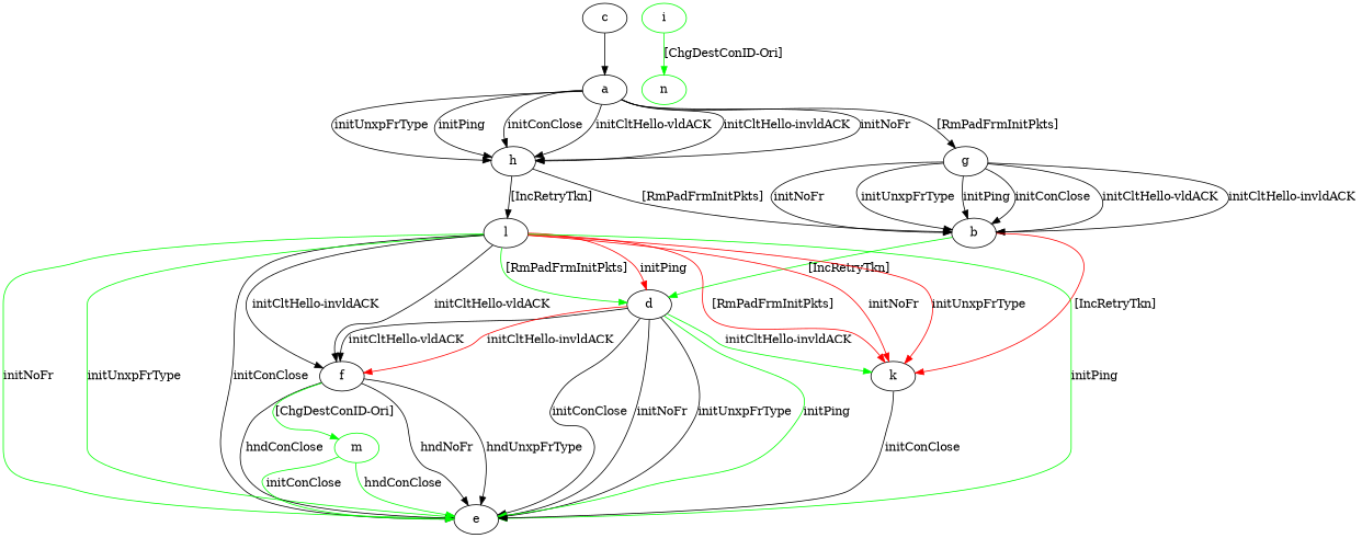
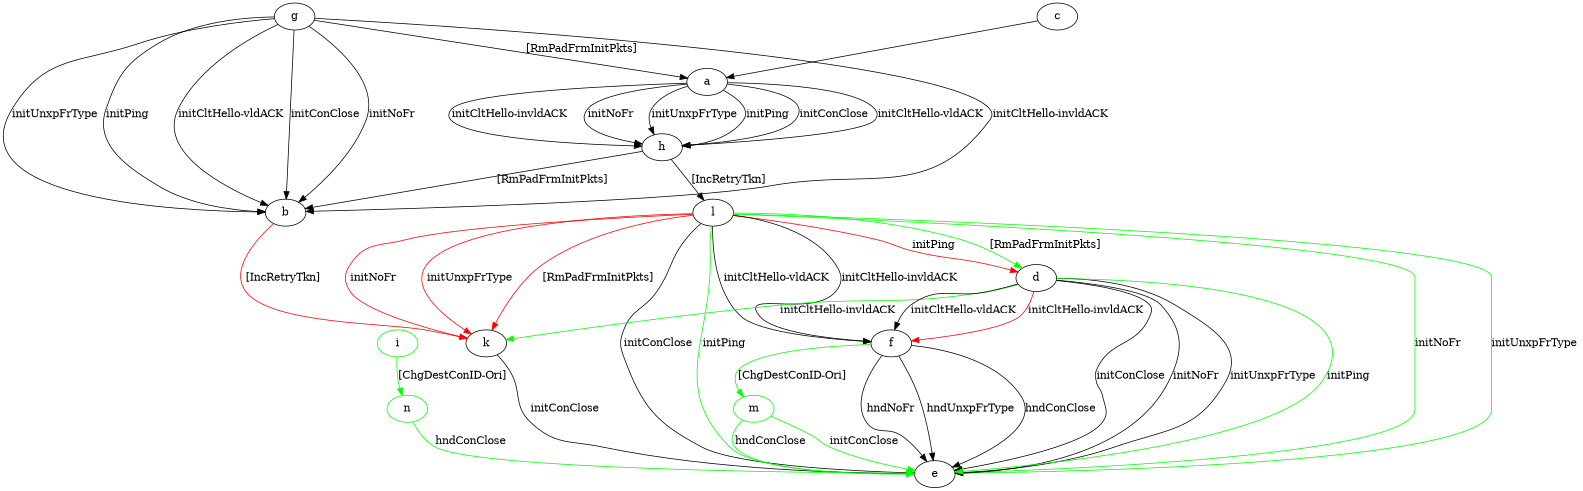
  digraph {
    a
    g
    h
    b
    l
    d
    k
    e
    f
    m [color=green]
    c
    n [color=green]
    i [color=green]
-   a -> g [label="[RmPadFrmInitPkts] "]
+   g -> a [label="[RmPadFrmInitPkts] "]
    a -> h [label="initPing "]
    a -> h [label="initConClose "]
    a -> h [label="initCltHello-vldACK "]
    a -> h [label="initCltHello-invldACK "]
    a -> h [label="initNoFr "]
    a -> h [label="initUnxpFrType "]
    g -> b [label="initPing "]
    g -> b [label="initConClose "]
    g -> b [label="initCltHello-vldACK "]
    g -> b [label="initCltHello-invldACK "]
    g -> b [label="initNoFr "]
    g -> b [label="initUnxpFrType "]
    h -> b [label="[RmPadFrmInitPkts] "]
    h -> l [label="[IncRetryTkn] "]
-   b -> d [color=green label="[IncRetryTkn] "]
    b -> k [color=red label="[IncRetryTkn] "]
    l -> d [color=green label="[RmPadFrmInitPkts] "]
    l -> d [color=red label="initPing "]
    l -> k [color=red label="initNoFr "]
    l -> k [color=red label="initUnxpFrType "]
    l -> k [color=red label="[RmPadFrmInitPkts] "]
    l -> e [label="initConClose "]
    l -> e [color=green label="initPing "]
    l -> e [color=green label="initNoFr "]
    l -> e [color=green label="initUnxpFrType "]
    l -> f [label="initCltHello-vldACK "]
    l -> f [label="initCltHello-invldACK "]
    d -> k [color=green label="initCltHello-invldACK "]
    d -> e [label="initConClose "]
    d -> e [label="initNoFr "]
    d -> e [label="initUnxpFrType "]
    d -> e [color=green label="initPing "]
    d -> f [label="initCltHello-vldACK "]
    d -> f [color=red label="initCltHello-invldACK "]
    k -> e [label="initConClose "]
    f -> e [label="hndNoFr "]
    f -> e [label="hndUnxpFrType "]
    f -> e [label="hndConClose "]
    f -> m [color=green label="[ChgDestConID-Ori] "]
    m -> e [color=green label="initConClose "]
    m -> e [color=green label="hndConClose "]
    c -> a
+   n -> e [color=green label="hndConClose "]
    i -> n [color=green label="[ChgDestConID-Ori] "]
  }
